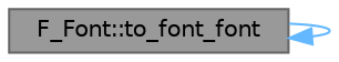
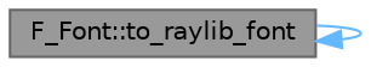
  digraph {
    rankdir=TB
    fontname="DejaVu Sans"
-   n1 [color=gray40 fillcolor=grey60 fontcolor=black fontname="DejaVu Sans" fontsize=10 height=0.2 label="F_Font::to_font_font" shape=box style=filled width=0.4]
+   n1 [color=gray40 fillcolor=grey60 fontcolor=black fontname="DejaVu Sans" fontsize=10 height=0.2 label="F_Font::to_raylib_font" shape=box style=filled width=0.4]
    n1 -> n1 [color=steelblue1 fontname="DejaVu Sans" fontsize=10 labelfontname=Helvetica labelfontsize=10 style=solid]
  }
